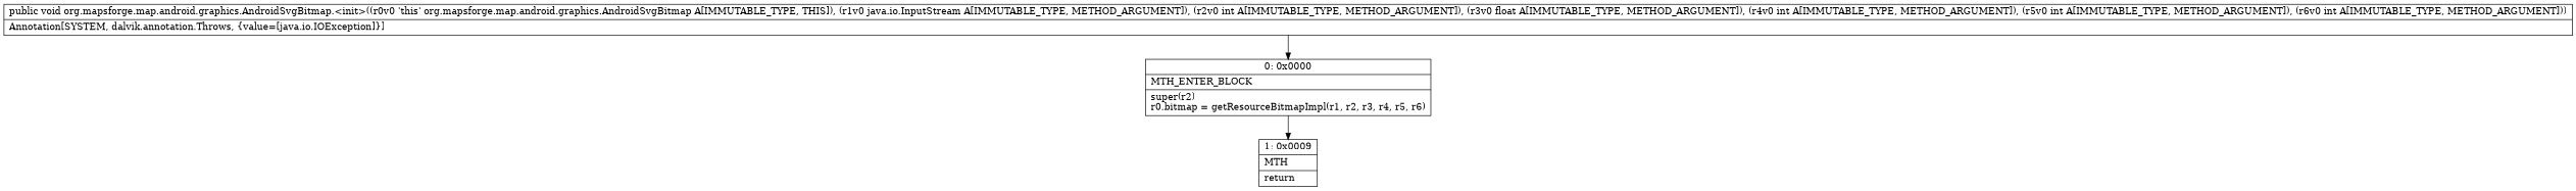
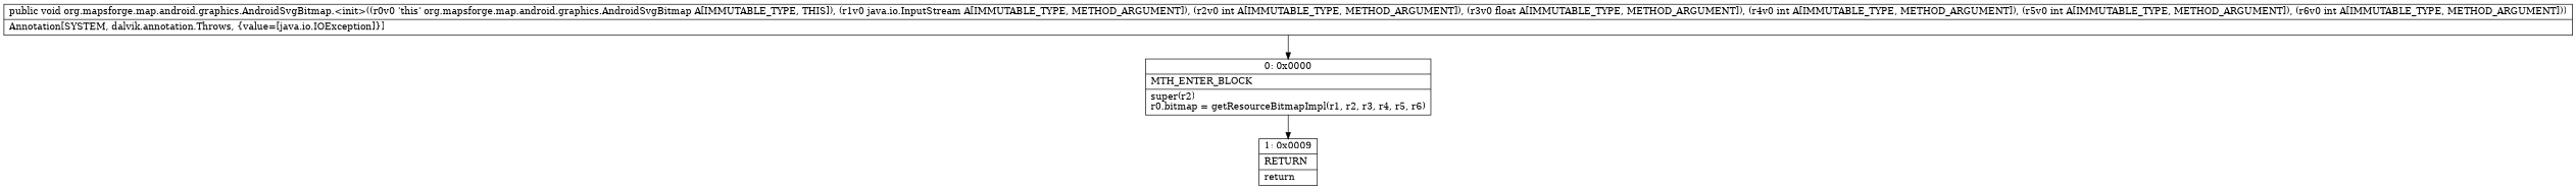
  digraph {
    node [shape=record]
    n1 [label="{0\:\ 0x0000|MTH_ENTER_BLOCK\l|super(r2)\lr0.bitmap = getResourceBitmapImpl(r1, r2, r3, r4, r5, r6)\l}"]
-   n2 [label="{1\:\ 0x0009|MTH\l|return\l}"]
+   n2 [label="{1\:\ 0x0009|RETURN\l|return\l}"]
    n3 [label="{public void org.mapsforge.map.android.graphics.AndroidSvgBitmap.\<init\>((r0v0 'this' org.mapsforge.map.android.graphics.AndroidSvgBitmap A[IMMUTABLE_TYPE, THIS]), (r1v0 java.io.InputStream A[IMMUTABLE_TYPE, METHOD_ARGUMENT]), (r2v0 int A[IMMUTABLE_TYPE, METHOD_ARGUMENT]), (r3v0 float A[IMMUTABLE_TYPE, METHOD_ARGUMENT]), (r4v0 int A[IMMUTABLE_TYPE, METHOD_ARGUMENT]), (r5v0 int A[IMMUTABLE_TYPE, METHOD_ARGUMENT]), (r6v0 int A[IMMUTABLE_TYPE, METHOD_ARGUMENT]))  | Annotation[SYSTEM, dalvik.annotation.Throws, \{value=[java.io.IOException]\}]\l}"]
    n1 -> n2
    n3 -> n1
  }
